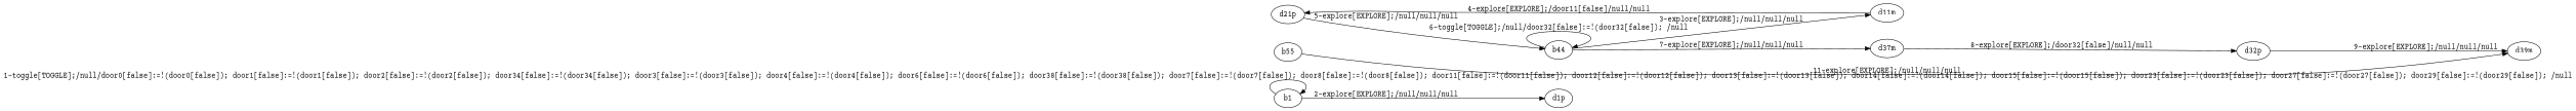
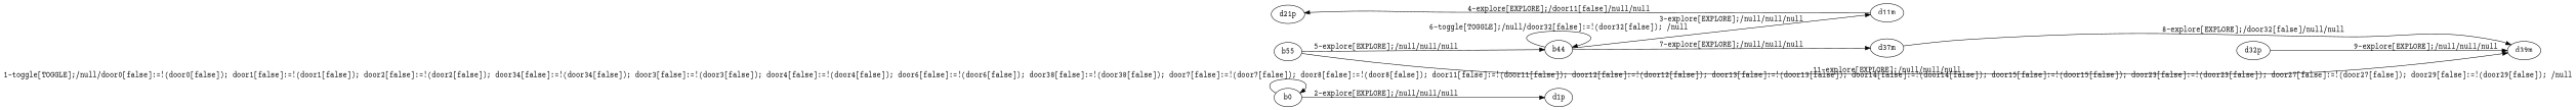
  digraph {
    fontname="Courier Prime"
    rankdir=LR
    node [fontname="Courier Prime"]
    edge [fontname="Courier Prime"]
-   b0 [label=b1]
+   b0
    d1p
    n3 [label=d21p]
    d11m
    b44
    n6 [label=d37m]
    d32p
    d39m
    b55
    b0 -> b0 [label="1-toggle[TOGGLE];/null/door0[false]:=!(door0[false]); door1[false]:=!(door1[false]); door2[false]:=!(door2[false]); door34[false]:=!(door34[false]); door3[false]:=!(door3[false]); door4[false]:=!(door4[false]); door6[false]:=!(door6[false]); door38[false]:=!(door38[false]); door7[false]:=!(door7[false]); door8[false]:=!(door8[false]); door11[false]:=!(door11[false]); door12[false]:=!(door12[false]); door13[false]:=!(door13[false]); door14[false]:=!(door14[false]); door15[false]:=!(door15[false]); door23[false]:=!(door23[false]); door27[false]:=!(door27[false]); door29[false]:=!(door29[false]); /null"]
    b0 -> d1p [label="2-explore[EXPLORE];/null/null/null"]
-   n3 -> b44 [label="5-explore[EXPLORE];/null/null/null"]
+   b55 -> b44 [label="5-explore[EXPLORE];/null/null/null"]
    d11m -> n3 [label="4-explore[EXPLORE];/door11[false]/null/null"]
    b44 -> d11m [label="3-explore[EXPLORE];/null/null/null"]
    b44 -> b44 [label="6-toggle[TOGGLE];/null/door32[false]:=!(door32[false]); /null"]
    b44 -> n6 [label="7-explore[EXPLORE];/null/null/null"]
-   n6 -> d32p [label="8-explore[EXPLORE];/door32[false]/null/null"]
+   n6 -> d39m [label="8-explore[EXPLORE];/door32[false]/null/null"]
    d32p -> d39m [label="9-explore[EXPLORE];/null/null/null"]
    b55 -> d39m [label="11-explore[EXPLORE];/null/null/null"]
  }
